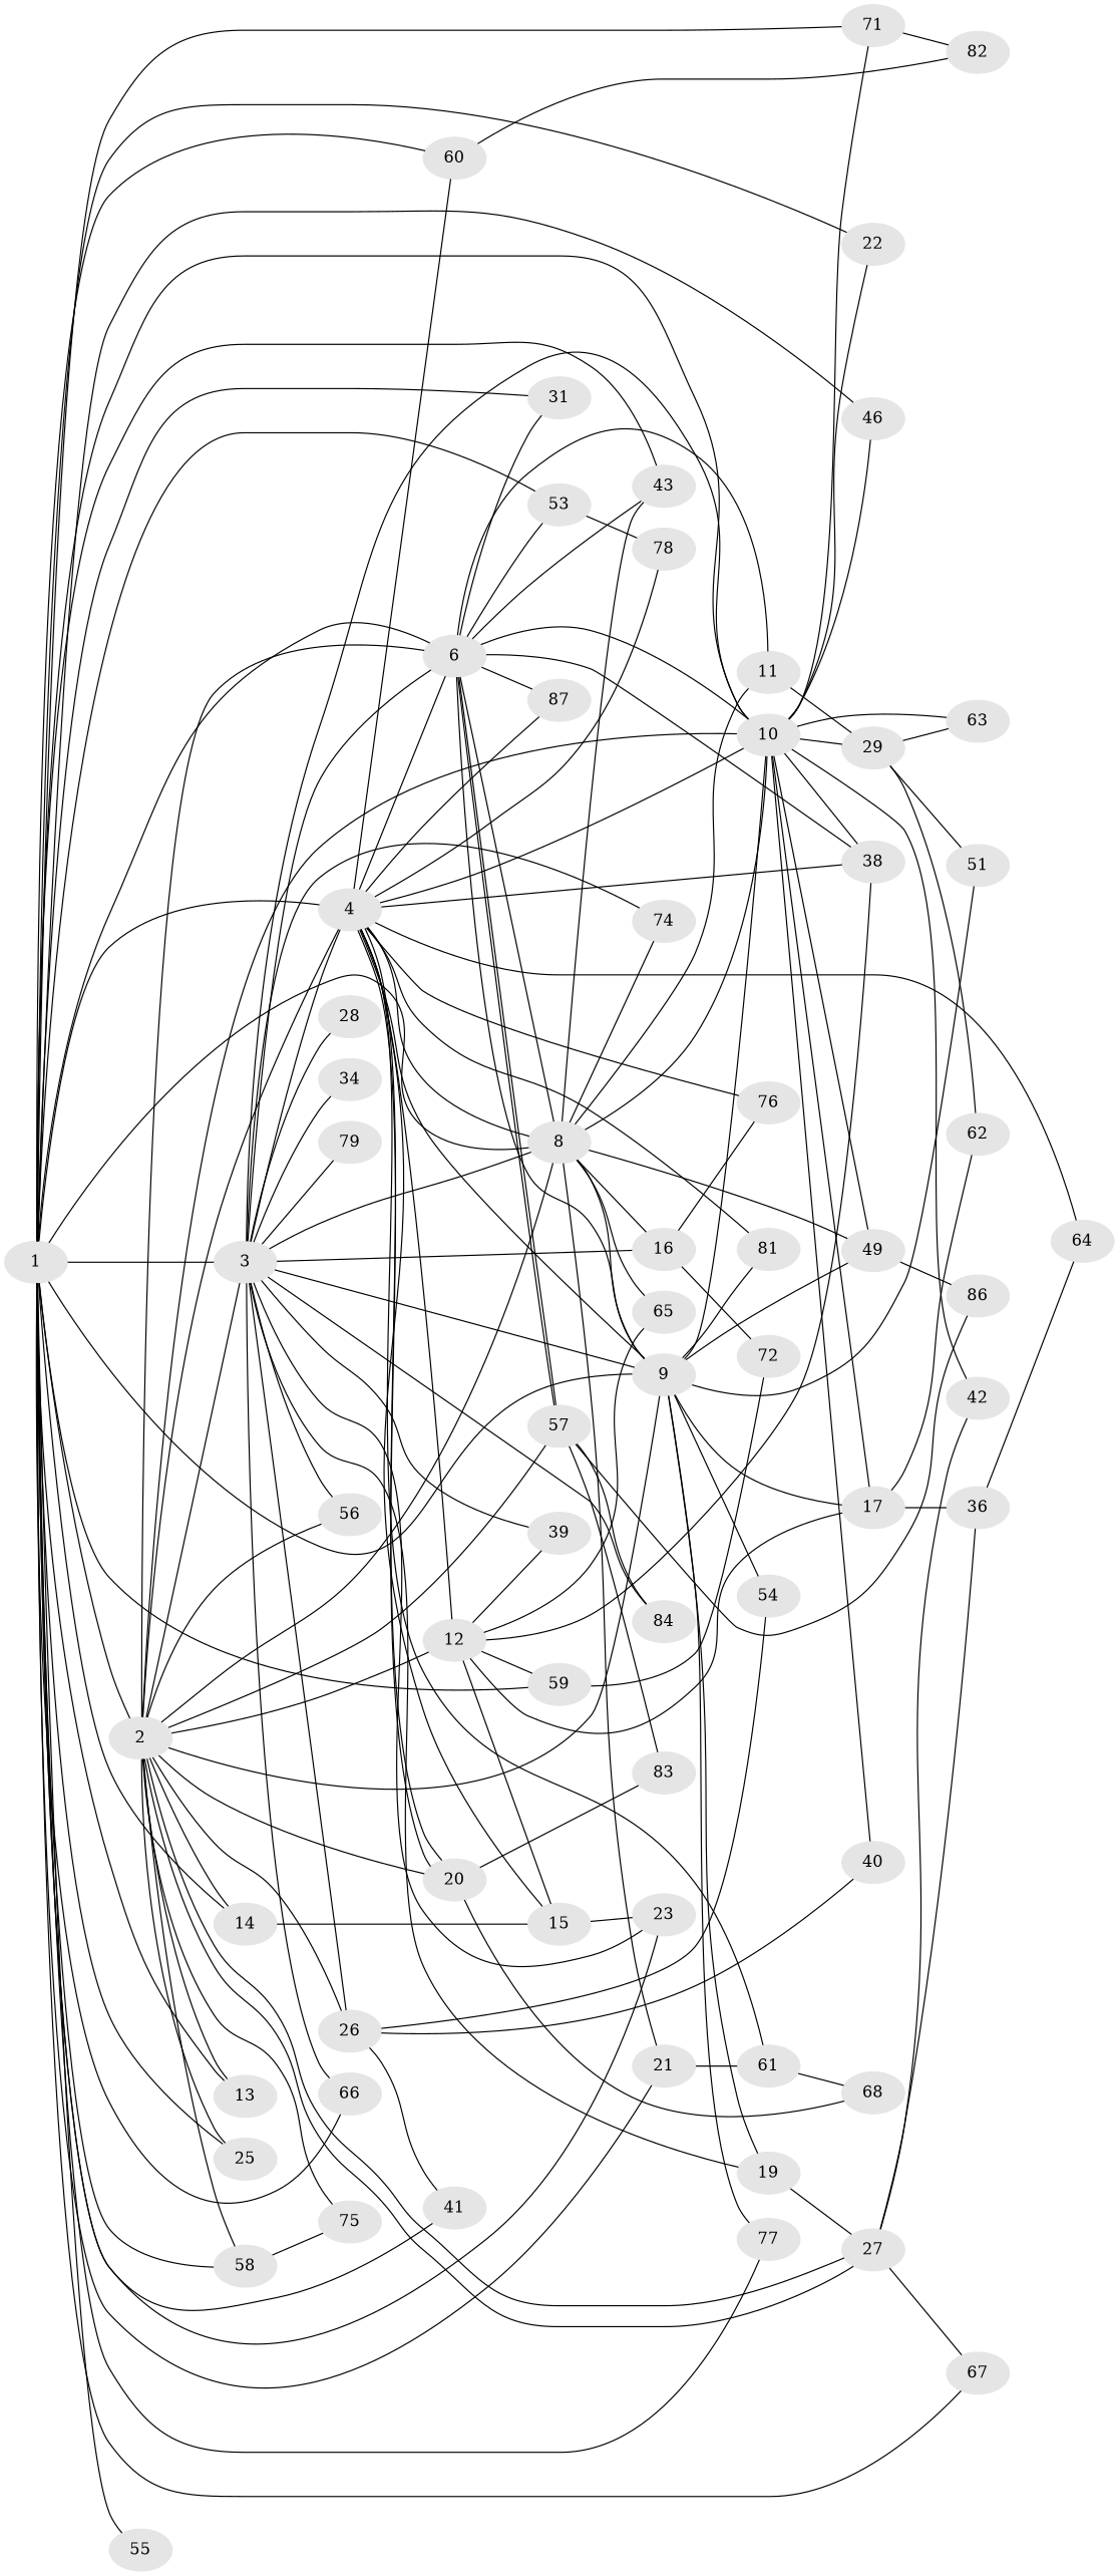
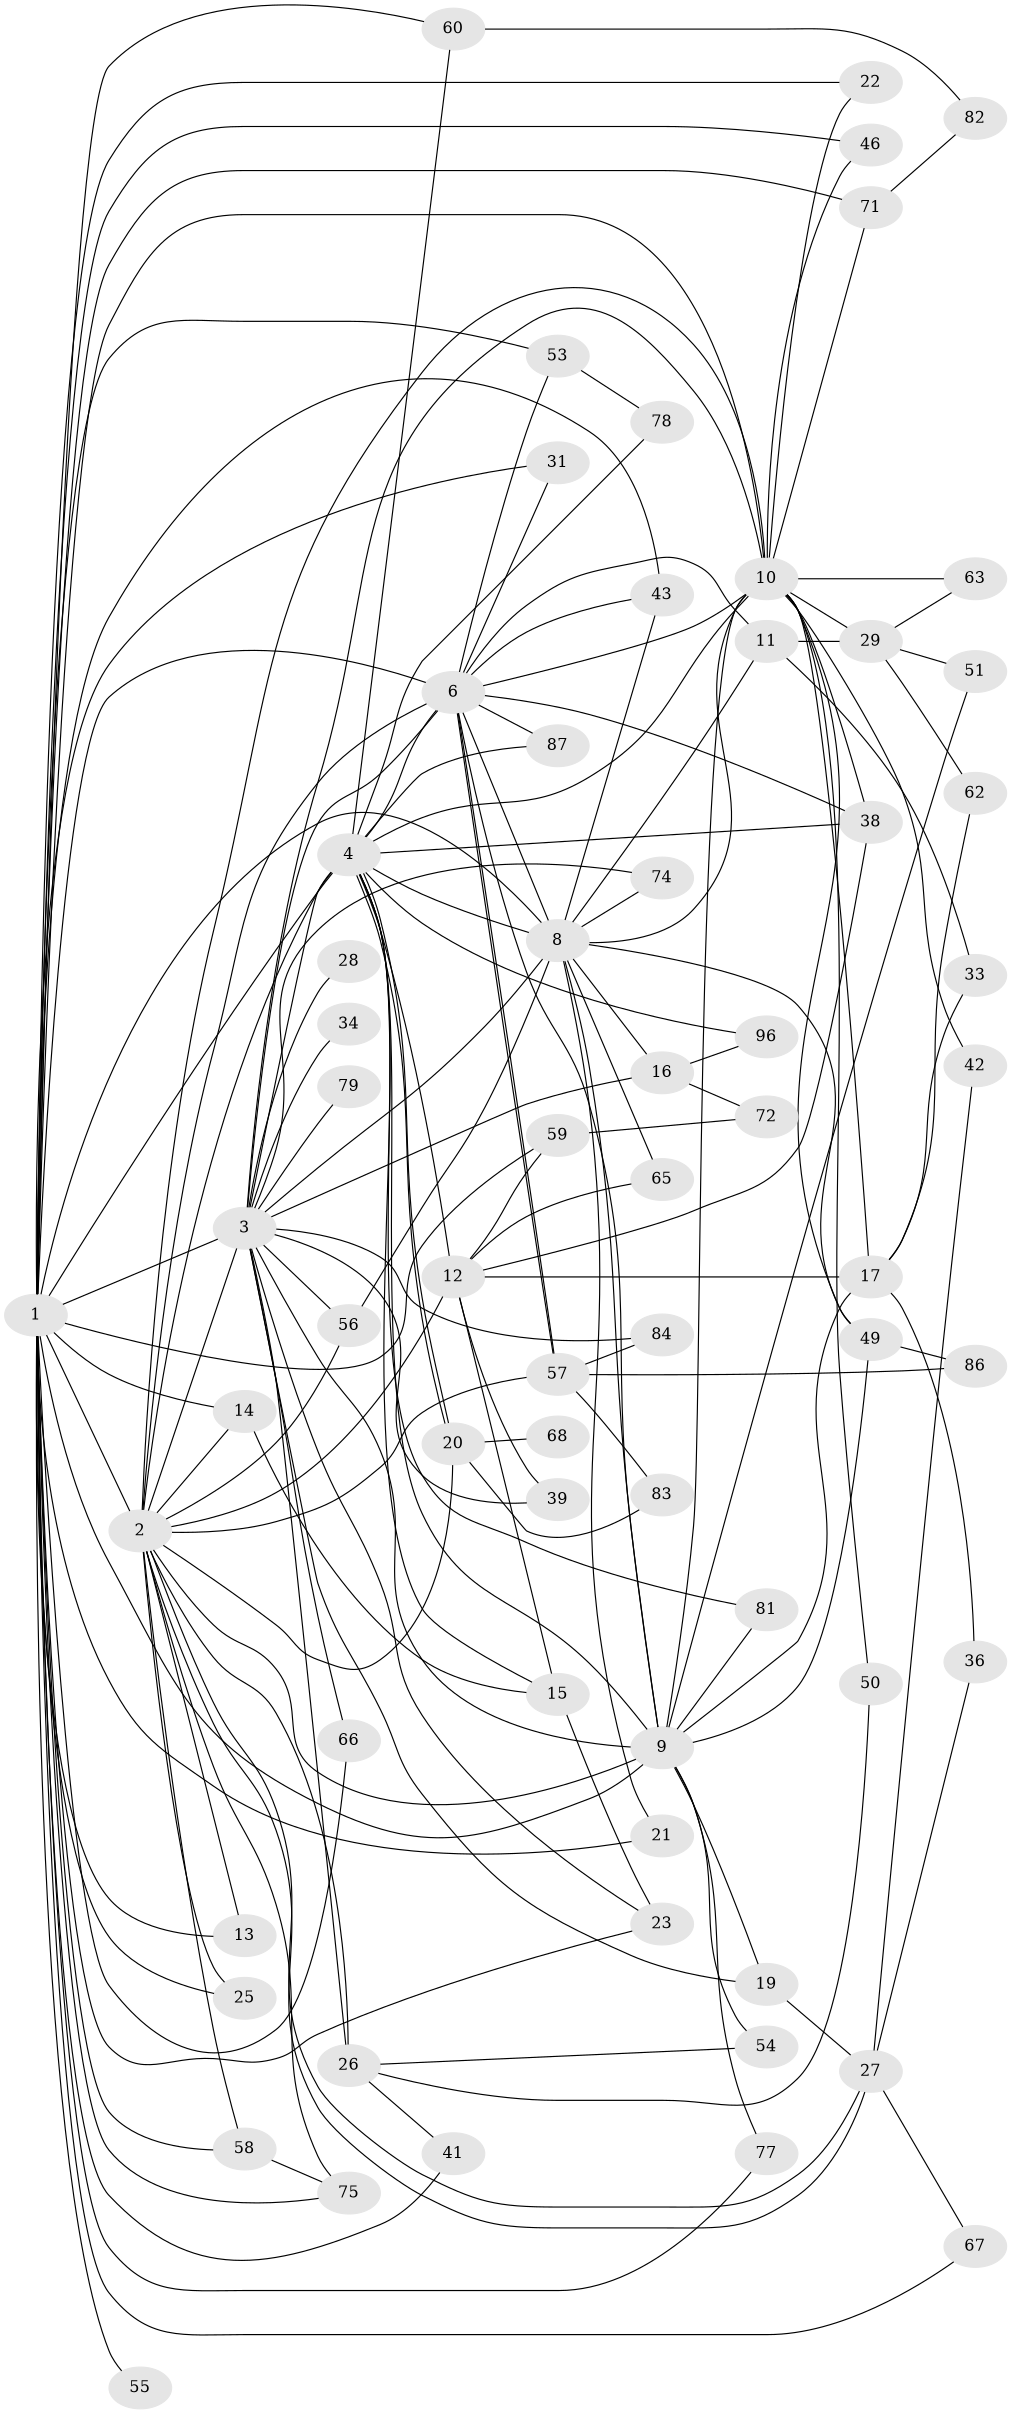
  graph {
    rankdir=LR
    node [color=gray90 style=filled]
    1 [super="+5"]
    2 [super="+32"]
    3 [super="+7"]
    4 [super="+18"]
    6 [super="+70"]
    8 [super="+44"]
    9 [super="+35"]
    10 [super="+48"]
    13
    14
    21
    22
    23 [super="+52"]
    25
    31
    41
    43
    46
    53
    55
    58 [super="+80"]
    59
    60
    66 [super="+73"]
    67
    71
    75
    77
    12 [super="+45"]
    20 [super="+47"]
    26
    27 [super="+37"]
    56
    57 [super="+69"]
    16
    19
    28
    34
    39
    74
    79
    84
    15 [super="+30"]
    38 [super="+85"]
-   61
-   64
-   76
+   76 [label=96]
    78
    81
    87
    11
    65
    49
    17 [super="+24"]
    51
    54
    29 [super="+50"]
-   40
+   40 [label=50]
    42
    63
    72
    82
    68
    83
    36
    86
+   33
    62
    1 -- 2 [weight=2]
    1 -- 3 [weight=4]
    1 -- 4 [weight=2]
    1 -- 6 [weight=2]
    1 -- 8 [weight=2]
    1 -- 9 [weight=2]
    1 -- 10 [weight=2]
    1 -- 13
    1 -- 14
    1 -- 21
    1 -- 22
    1 -- 23
    1 -- 25
    1 -- 31
    1 -- 41
    1 -- 43
    1 -- 46
    1 -- 53
    1 -- 55 [weight=2]
    1 -- 58
    1 -- 59
    1 -- 60
    1 -- 66 [weight=2]
    1 -- 67
    1 -- 71
+   1 -- 75
    1 -- 77
    2 -- 3 [weight=2]
    2 -- 4
    2 -- 6
-   2 -- 8
+   56 -- 8
    2 -- 9 [weight=2]
    2 -- 10 [weight=2]
    2 -- 13
    2 -- 14
    2 -- 25
    2 -- 58
    2 -- 75
    2 -- 12
    2 -- 20
    2 -- 26
    2 -- 27
    2 -- 27
    2 -- 56
    2 -- 57
    3 -- 4 [weight=2]
    3 -- 6 [weight=2]
    3 -- 8 [weight=2]
    3 -- 9 [weight=3]
    3 -- 10 [weight=2]
    3 -- 23
    3 -- 66
    3 -- 26
    3 -- 56
    3 -- 16
    3 -- 19
    3 -- 28
    3 -- 34 [weight=2]
    3 -- 39
    3 -- 74
    3 -- 79 [weight=2]
    3 -- 84
    4 -- 6
    4 -- 8 [weight=2]
    4 -- 9
    4 -- 10
    4 -- 60
    4 -- 12
    4 -- 20
    4 -- 20
    4 -- 15
    4 -- 38
-   4 -- 61
-   4 -- 64
    4 -- 76
    4 -- 78
    4 -- 81
    4 -- 87
    6 -- 8 [weight=2]
    6 -- 9
    6 -- 10
    6 -- 31
    6 -- 43
    6 -- 53
    6 -- 57
    6 -- 57
    6 -- 38
    6 -- 87
    6 -- 11
    8 -- 9
    8 -- 10
    8 -- 21
    8 -- 43
    8 -- 16
    8 -- 74
    8 -- 11
    8 -- 65
    8 -- 49
    9 -- 10
    9 -- 77
    9 -- 19
    9 -- 81
    9 -- 49
    9 -- 17
    9 -- 51
    9 -- 54
    10 -- 22
    10 -- 46
    10 -- 71
    10 -- 38
    10 -- 49
    10 -- 17
    10 -- 29
    10 -- 40
    10 -- 42
    10 -- 63
    14 -- 15
-   21 -- 61
    53 -- 78
    58 -- 75
    59 -- 72
    60 -- 82
    71 -- 82
    12 -- 59
    12 -- 39
    12 -- 15
    12 -- 38
    12 -- 65
    12 -- 17
    20 -- 68
    20 -- 83
    26 -- 41
    26 -- 54
    26 -- 40
    27 -- 67
    27 -- 42
    27 -- 36
    57 -- 84
    57 -- 83
    57 -- 86
    16 -- 76
    16 -- 72
    19 -- 27
    15 -- 23
-   61 -- 68
    11 -- 29 [weight=2]
+   11 -- 33
    49 -- 86
    17 -- 36
+   17 -- 33
    17 -- 62
    29 -- 51
    29 -- 63
    29 -- 62
-   36 -- 64
  }
